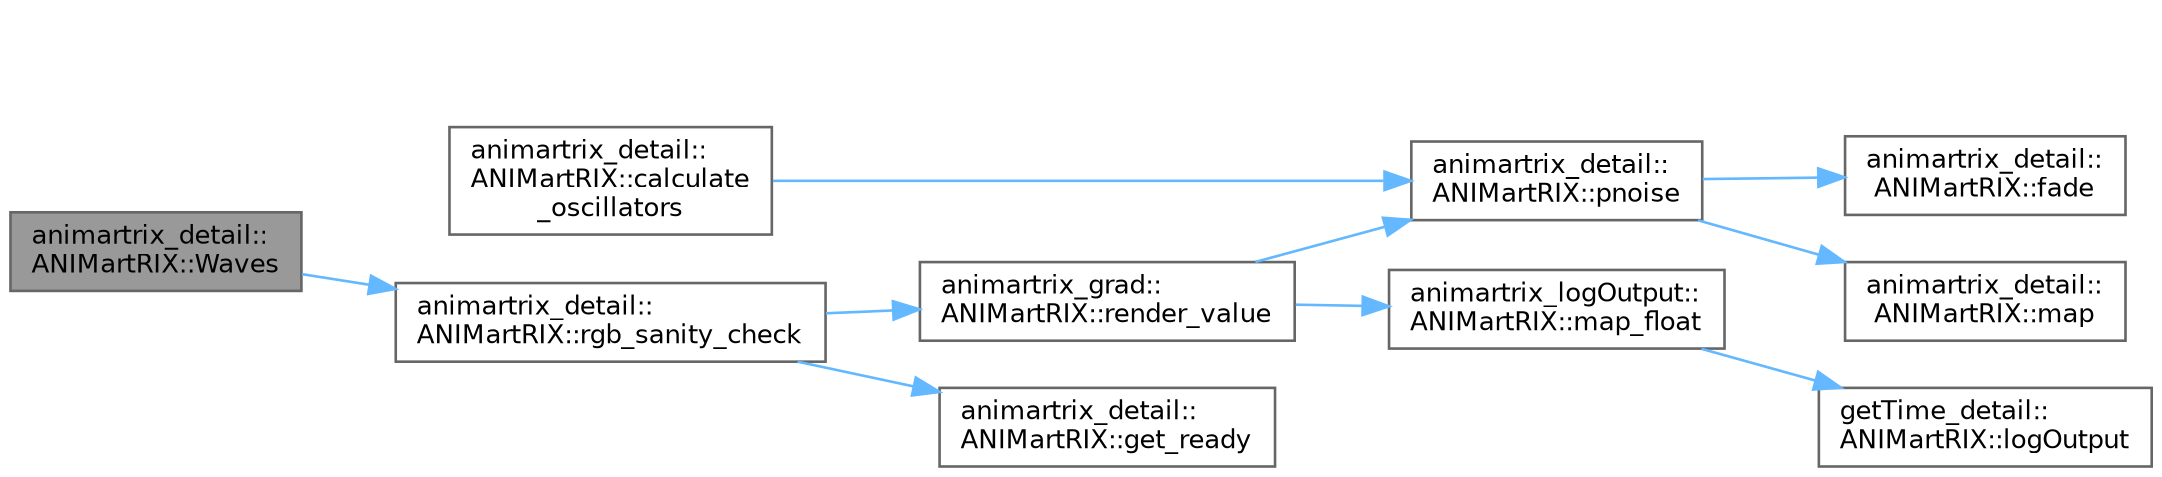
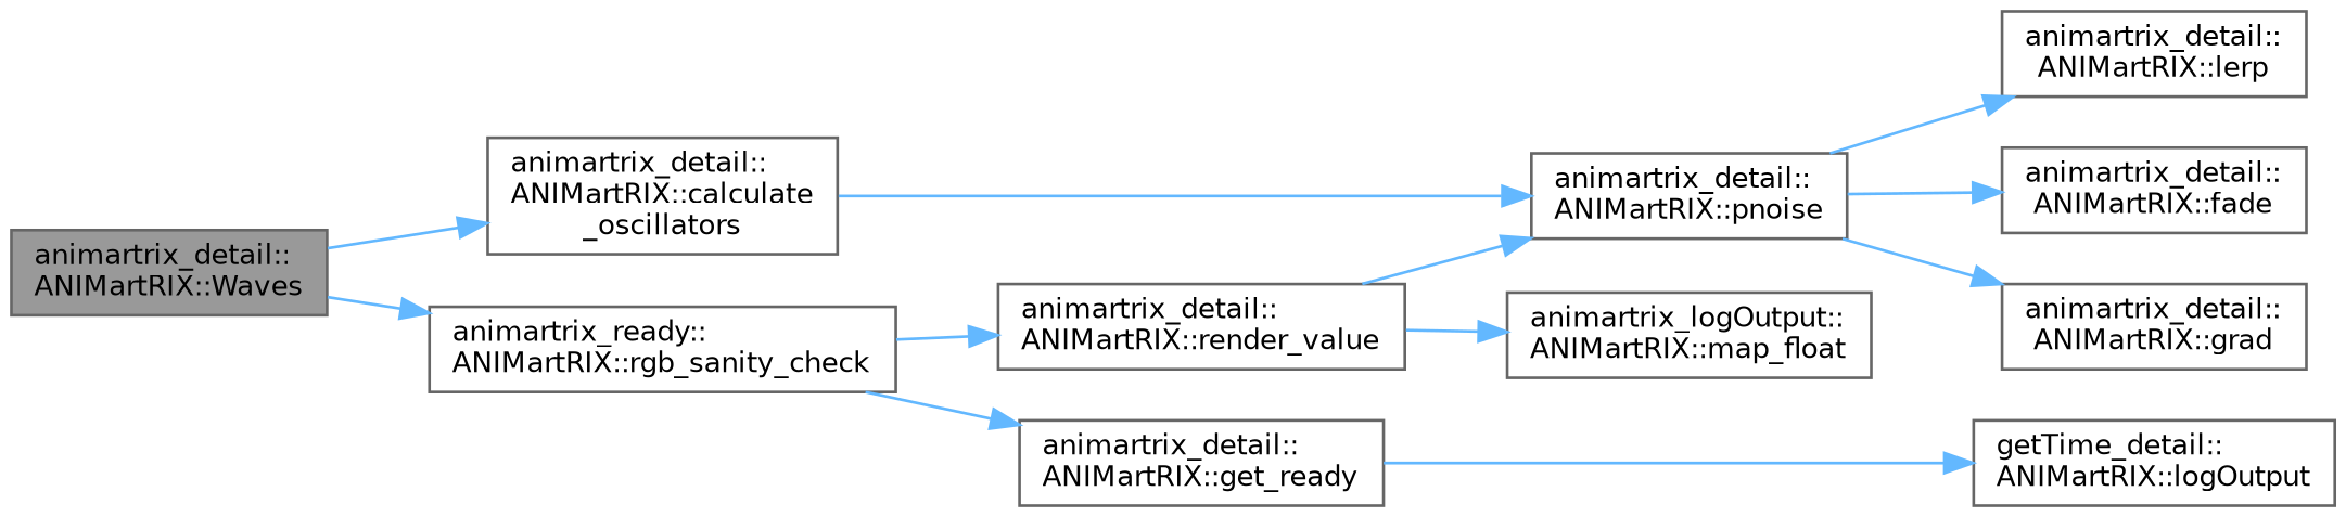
  digraph {
    rankdir=LR
    node [color=grey40 fillcolor=white fontname=Helvetica fontsize=10 shape=box style=filled]
    edge [color=steelblue1 fontname=Helvetica fontsize=10 labelfontname=Helvetica labelfontsize=10 style=solid]
    n1 [color=gray40 fillcolor=grey60 fontcolor=black height=0.2 label="animartrix_detail::\lANIMartRIX::Waves" width=0.4]
    n2 [height=0.2 label="animartrix_detail::\lANIMartRIX::calculate\l_oscillators" width=0.4]
-   n3 [height=0.2 label="animartrix_detail::\lANIMartRIX::rgb_sanity_check" width=0.4]
+   n3 [height=0.2 label="animartrix_ready::\lANIMartRIX::rgb_sanity_check" width=0.4]
    n4 [height=0.2 label="animartrix_detail::\lANIMartRIX::pnoise" width=0.4]
    n5 [height=0.2 label="animartrix_detail::\lANIMartRIX::get_ready" width=0.4]
    n6 [height=0.2 label="getTime_detail::\lANIMartRIX::logOutput" width=0.4]
-   n7 [height=0.2 label="animartrix_grad::\lANIMartRIX::render_value" width=0.4]
+   n7 [height=0.2 label="animartrix_detail::\lANIMartRIX::render_value" width=0.4]
    n8 [height=0.2 label="animartrix_logOutput::\lANIMartRIX::map_float" width=0.4]
    n9 [height=0.2 label="animartrix_detail::\lANIMartRIX::fade" width=0.4]
-   n10 [height=0.2 label="animartrix_detail::\lANIMartRIX::map" width=0.4]
+   n10 [height=0.2 label="animartrix_detail::\lANIMartRIX::grad" width=0.4]
+   n11 [height=0.2 label="animartrix_detail::\lANIMartRIX::lerp" width=0.4]
+   n1 -> n2
    n1 -> n3
    n2 -> n4
    n3 -> n5
    n3 -> n7
    n4 -> n9
    n4 -> n10
-   n8 -> n6
+   n4 -> n11
+   n5 -> n6
    n7 -> n4
    n7 -> n8
  }
